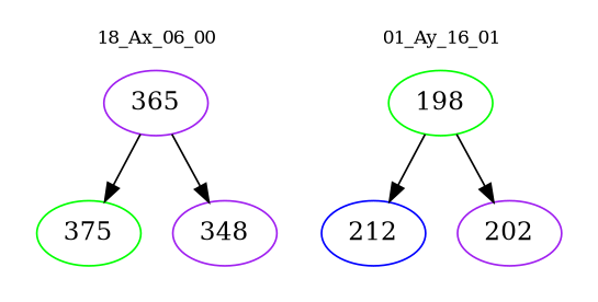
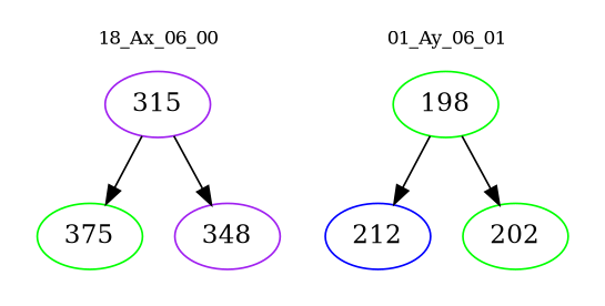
  digraph {
    node [color=green]
    edge [color=black]
-   n1 [color=purple label=365]
+   n1 [color=purple label=315]
    n2 [label=375]
    n3 [color=purple label=348]
    n4 [label=198]
    n5 [color=blue label=212]
-   n6 [color=purple label=202]
+   n6 [label=202]
    subgraph cluster_1 {
      color=white
      fontsize=10
      label="18_Ax_06_00"
      n1
      n2
      n3
    }
    subgraph cluster_2 {
      color=white
      fontsize=10
-     label="01_Ay_16_01"
+     label="01_Ay_06_01"
      n4
      n5
      n6
    }
    n1 -> n2
    n1 -> n3
    n4 -> n5
    n4 -> n6
  }
